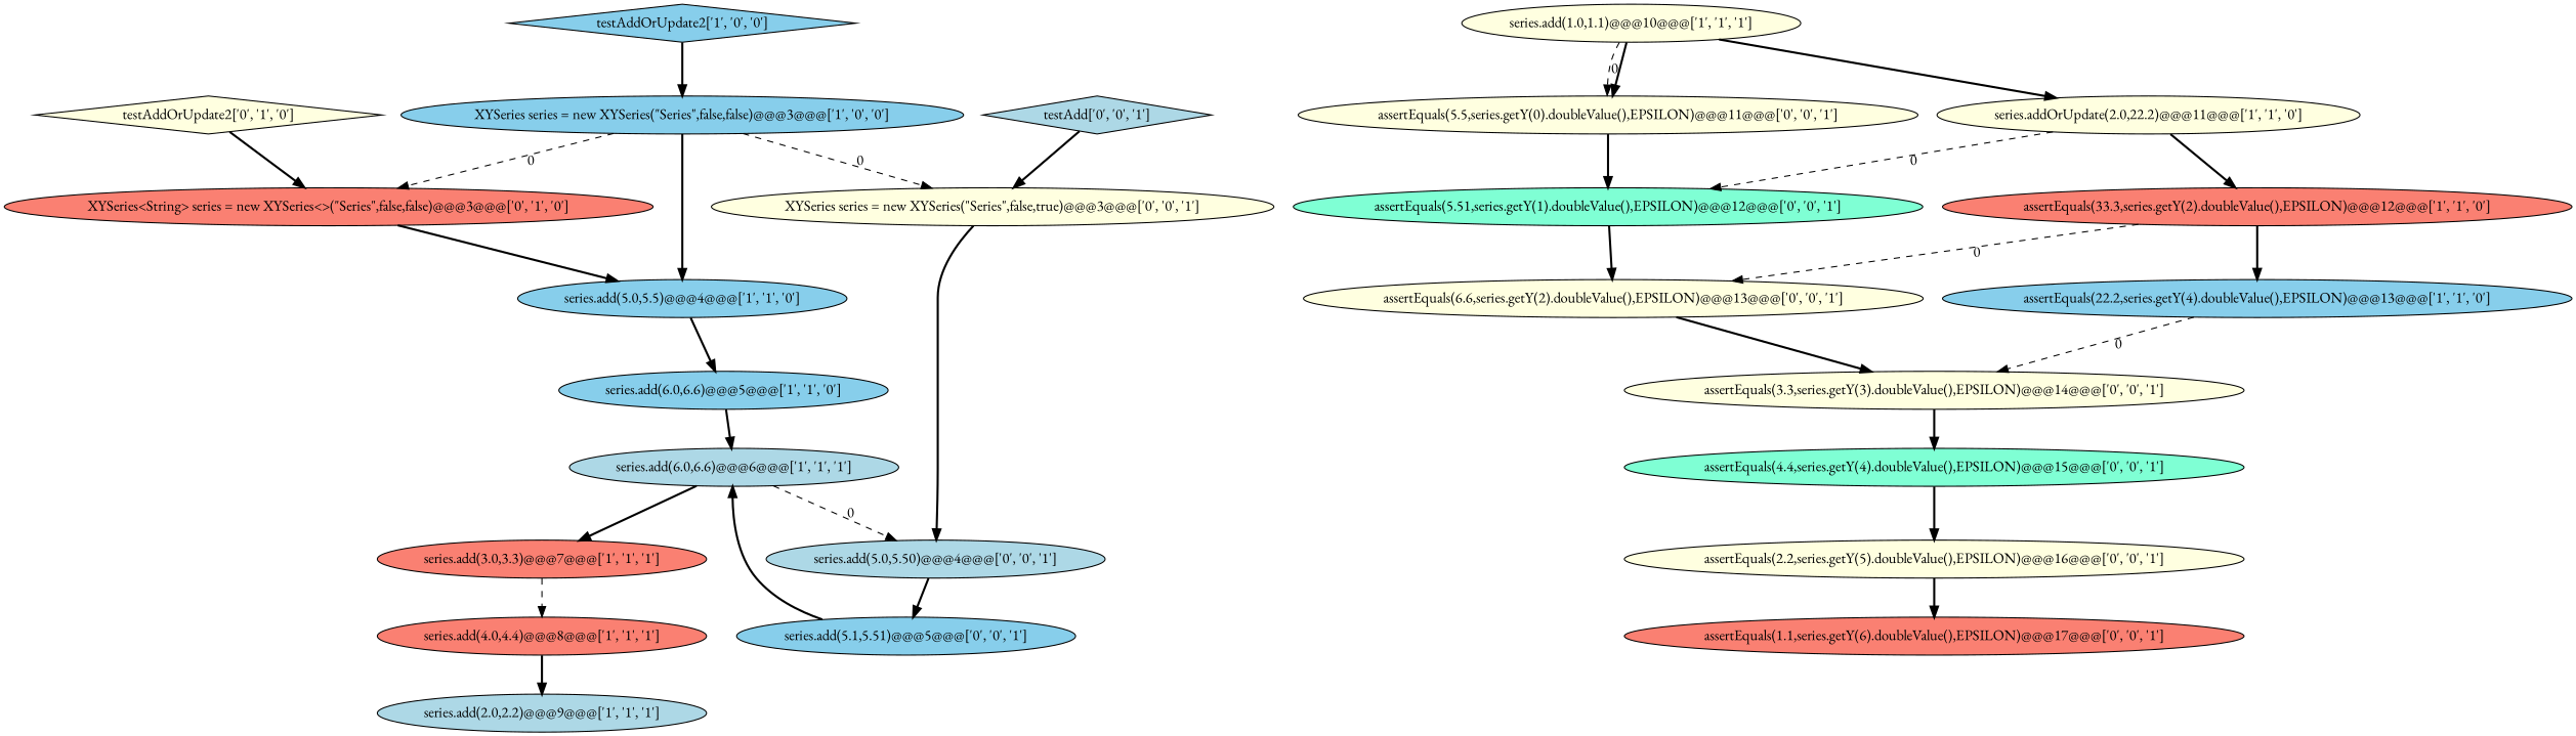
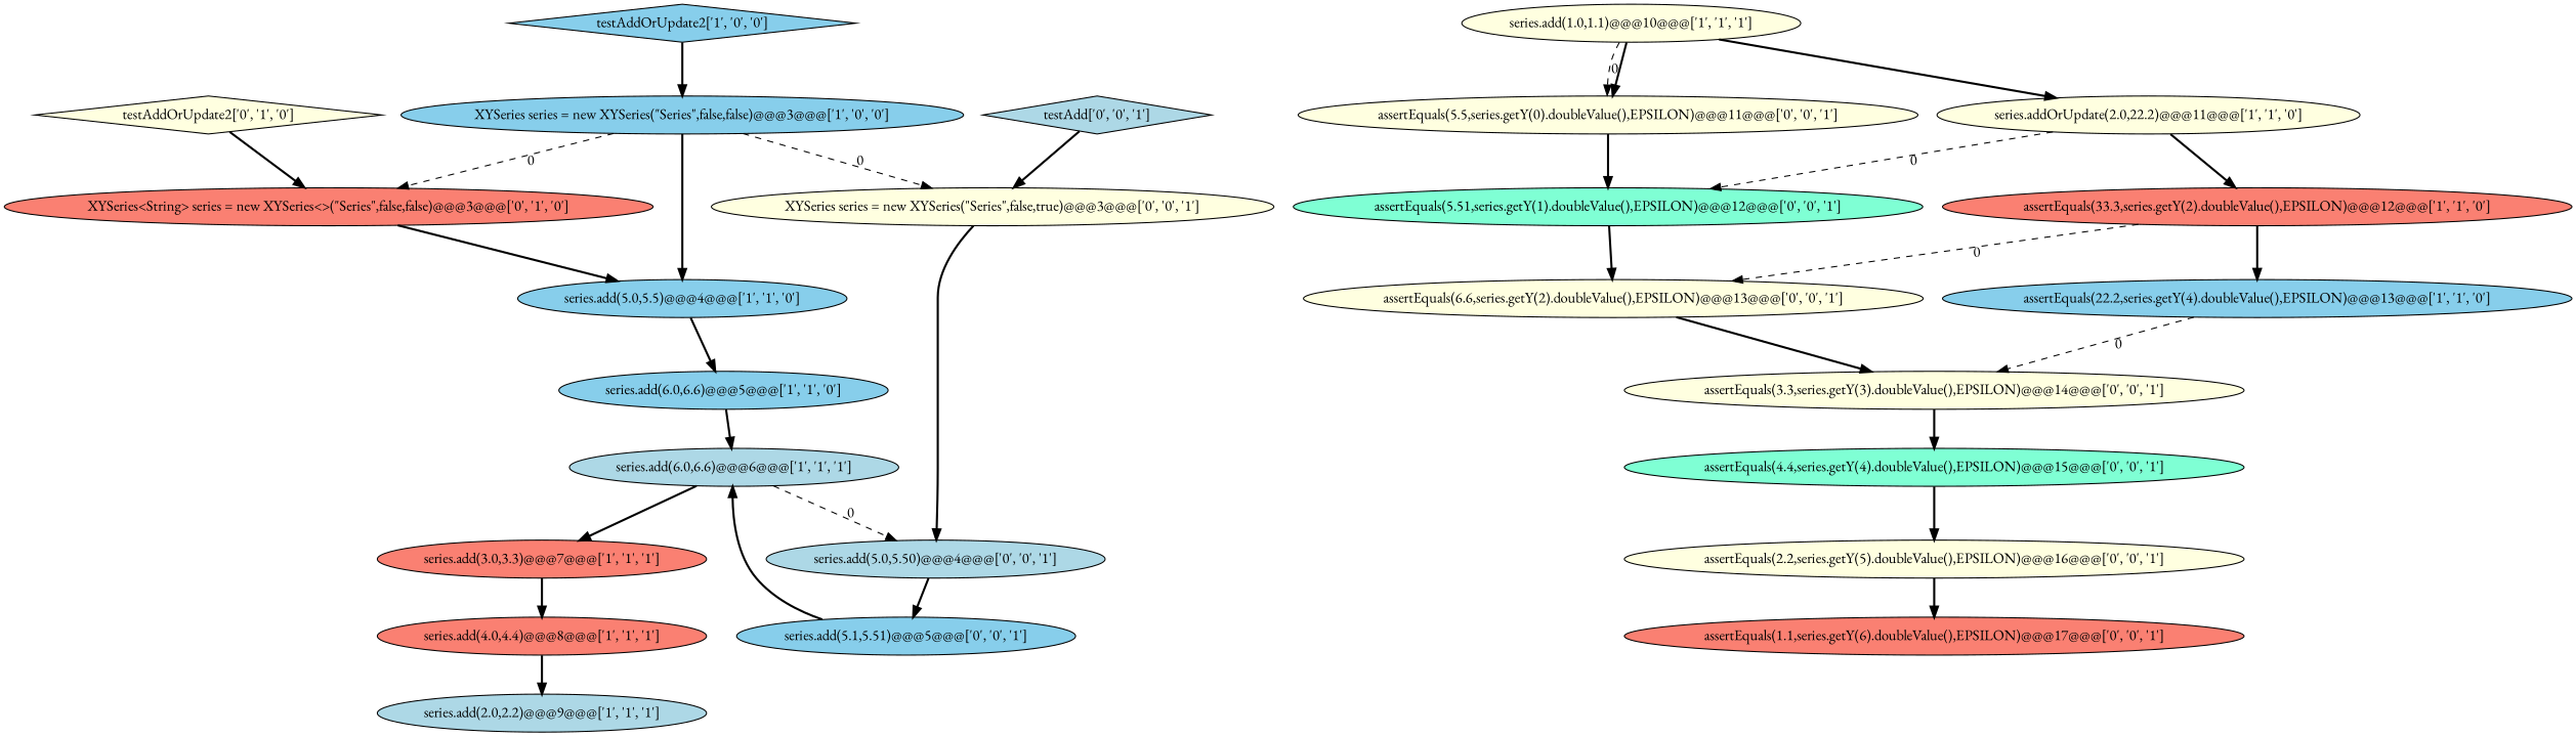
  digraph {
    fontname="EB Garamond"
    node [fillcolor=lightyellow fontname="EB Garamond" shape=ellipse style=filled]
    edge [fontname="EB Garamond" style=bold]
    n1 [fillcolor=skyblue label="testAddOrUpdate2['1', '0', '0']" shape=diamond]
    n2 [fillcolor=skyblue label="XYSeries series = new XYSeries(\"Series\",false,false)@@@3@@@['1', '0', '0']"]
    n3 [fillcolor=skyblue label="series.add(5.0,5.5)@@@4@@@['1', '1', '0']"]
    n4 [label="XYSeries series = new XYSeries(\"Series\",false,true)@@@3@@@['0', '0', '1']"]
    n5 [fillcolor=salmon label="XYSeries<String> series = new XYSeries<>(\"Series\",false,false)@@@3@@@['0', '1', '0']"]
    n6 [fillcolor=skyblue label="series.add(6.0,6.6)@@@5@@@['1', '1', '0']"]
    n7 [fillcolor=lightblue label="series.add(5.0,5.50)@@@4@@@['0', '0', '1']"]
    n8 [fillcolor=skyblue label="series.add(5.1,5.51)@@@5@@@['0', '0', '1']"]
    n9 [fillcolor=lightblue label="series.add(6.0,6.6)@@@6@@@['1', '1', '1']"]
    n10 [fillcolor=salmon label="assertEquals(33.3,series.getY(2).doubleValue(),EPSILON)@@@12@@@['1', '1', '0']"]
    n11 [label="assertEquals(6.6,series.getY(2).doubleValue(),EPSILON)@@@13@@@['0', '0', '1']"]
    n12 [fillcolor=skyblue label="assertEquals(22.2,series.getY(4).doubleValue(),EPSILON)@@@13@@@['1', '1', '0']"]
    n13 [label="assertEquals(3.3,series.getY(3).doubleValue(),EPSILON)@@@14@@@['0', '0', '1']"]
    n14 [label="series.add(1.0,1.1)@@@10@@@['1', '1', '1']"]
    n15 [label="assertEquals(5.5,series.getY(0).doubleValue(),EPSILON)@@@11@@@['0', '0', '1']"]
    n16 [label="series.addOrUpdate(2.0,22.2)@@@11@@@['1', '1', '0']"]
    n17 [fillcolor=aquamarine label="assertEquals(5.51,series.getY(1).doubleValue(),EPSILON)@@@12@@@['0', '0', '1']"]
    n18 [fillcolor=aquamarine label="assertEquals(4.4,series.getY(4).doubleValue(),EPSILON)@@@15@@@['0', '0', '1']"]
    n19 [fillcolor=lightblue label="series.add(2.0,2.2)@@@9@@@['1', '1', '1']"]
    n20 [fillcolor=salmon label="series.add(3.0,3.3)@@@7@@@['1', '1', '1']"]
    n21 [fillcolor=salmon label="series.add(4.0,4.4)@@@8@@@['1', '1', '1']"]
    n22 [fillcolor=lightblue label="testAdd['0', '0', '1']" shape=diamond]
    n23 [label="testAddOrUpdate2['0', '1', '0']" shape=diamond]
    n24 [label="assertEquals(2.2,series.getY(5).doubleValue(),EPSILON)@@@16@@@['0', '0', '1']"]
    n25 [fillcolor=salmon label="assertEquals(1.1,series.getY(6).doubleValue(),EPSILON)@@@17@@@['0', '0', '1']"]
    n1 -> n2
    n2 -> n3
    n2 -> n4 [label=0 style=dashed]
    n2 -> n5 [label=0 style=dashed]
    n3 -> n6
    n4 -> n7
    n5 -> n3
    n6 -> n9
    n7 -> n8
    n8 -> n9
    n9 -> n7 [label=0 style=dashed]
    n9 -> n20
    n10 -> n11 [label=0 style=dashed]
    n10 -> n12
    n11 -> n13
    n12 -> n13 [label=0 style=dashed]
    n13 -> n18
    n14 -> n15 [label=0 style=dashed]
    n14 -> n15
    n14 -> n16
    n15 -> n17
    n16 -> n10
    n16 -> n17 [label=0 style=dashed]
    n17 -> n11
    n18 -> n24
-   n20 -> n21 [style=dashed]
+   n20 -> n21
    n21 -> n19
    n22 -> n4
    n23 -> n5
    n24 -> n25
  }
